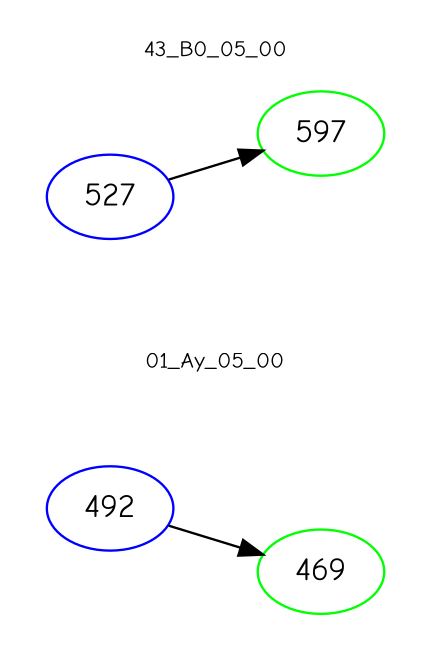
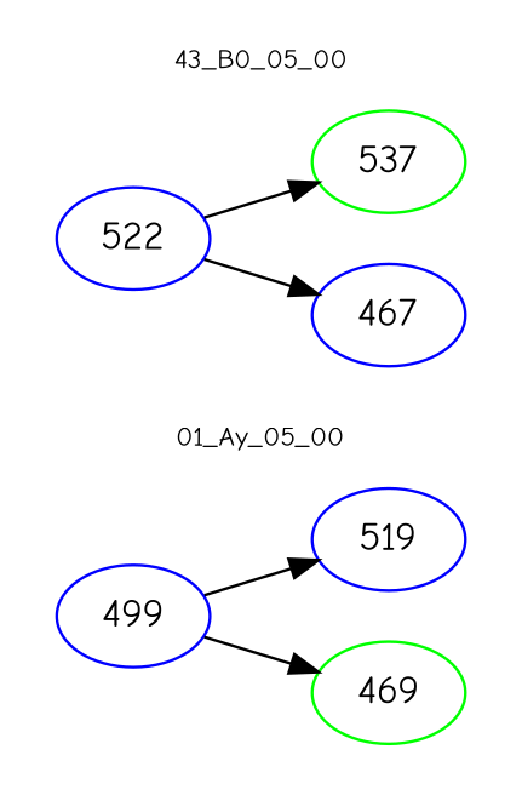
  digraph {
    fontname="Comic Neue"
    rankdir=LR
    node [color=blue fontname="Comic Neue"]
    edge [color=black fontname="Comic Neue"]
-   n1 [label=492]
+   n1 [label=499]
    n2 [color=green label=469]
-   n4 [label=527]
-   n6 [color=green label=597]
+   n3 [label=519]
+   n4 [label=522]
+   n5 [label=467]
+   n6 [color=green label=537]
    subgraph cluster_1 {
      color=white
      fontsize=10
      label="01_Ay_05_00"
      n1
      n2
+     n3
    }
    subgraph cluster_2 {
      color=white
      fontsize=10
      label="43_B0_05_00"
      n4
+     n5
      n6
    }
    n1 -> n2
+   n1 -> n3
+   n4 -> n5
    n4 -> n6
  }
